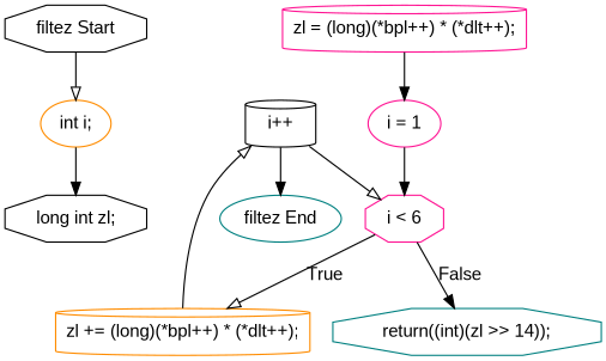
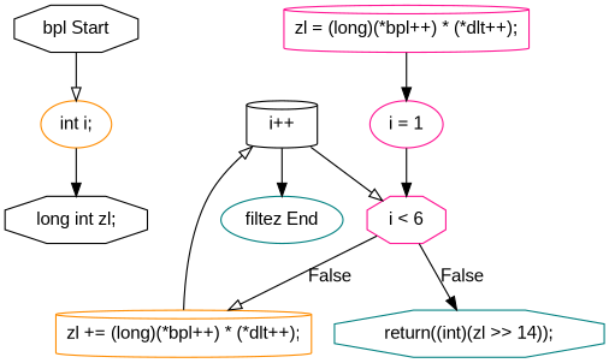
  digraph {
    rankdir=TB
    node [color=black fontname=Arial shape=octagon]
    edge [arrowhead=normal fontname=Arial]
-   n1 [label="filtez Start"]
+   n1 [label="bpl Start"]
    n2 [color=darkorange label="int i;" shape=ellipse]
    n3 [label="long int zl;"]
    n4 [color=teal label="filtez End" shape=ellipse]
    n5 [color=deeppink label="zl = (long)(*bpl++) * (*dlt++);" shape=cylinder]
    n6 [color=deeppink label="i = 1" shape=ellipse]
    n7 [color=deeppink label="i < 6"]
    n8 [color=darkorange label="zl += (long)(*bpl++) * (*dlt++);" shape=cylinder]
    n9 [color=teal label="return((int)(zl >> 14));"]
    n10 [label="i++" shape=cylinder]
    n1 -> n2 [arrowhead=onormal]
    n2 -> n3
    n5 -> n6
    n6 -> n7
-   n7 -> n8 [arrowhead=onormal label=True]
+   n7 -> n8 [arrowhead=onormal label=False]
    n7 -> n9 [label=False]
    n8 -> n10 [arrowhead=onormal]
    n10 -> n4
    n10 -> n7 [arrowhead=onormal]
  }
